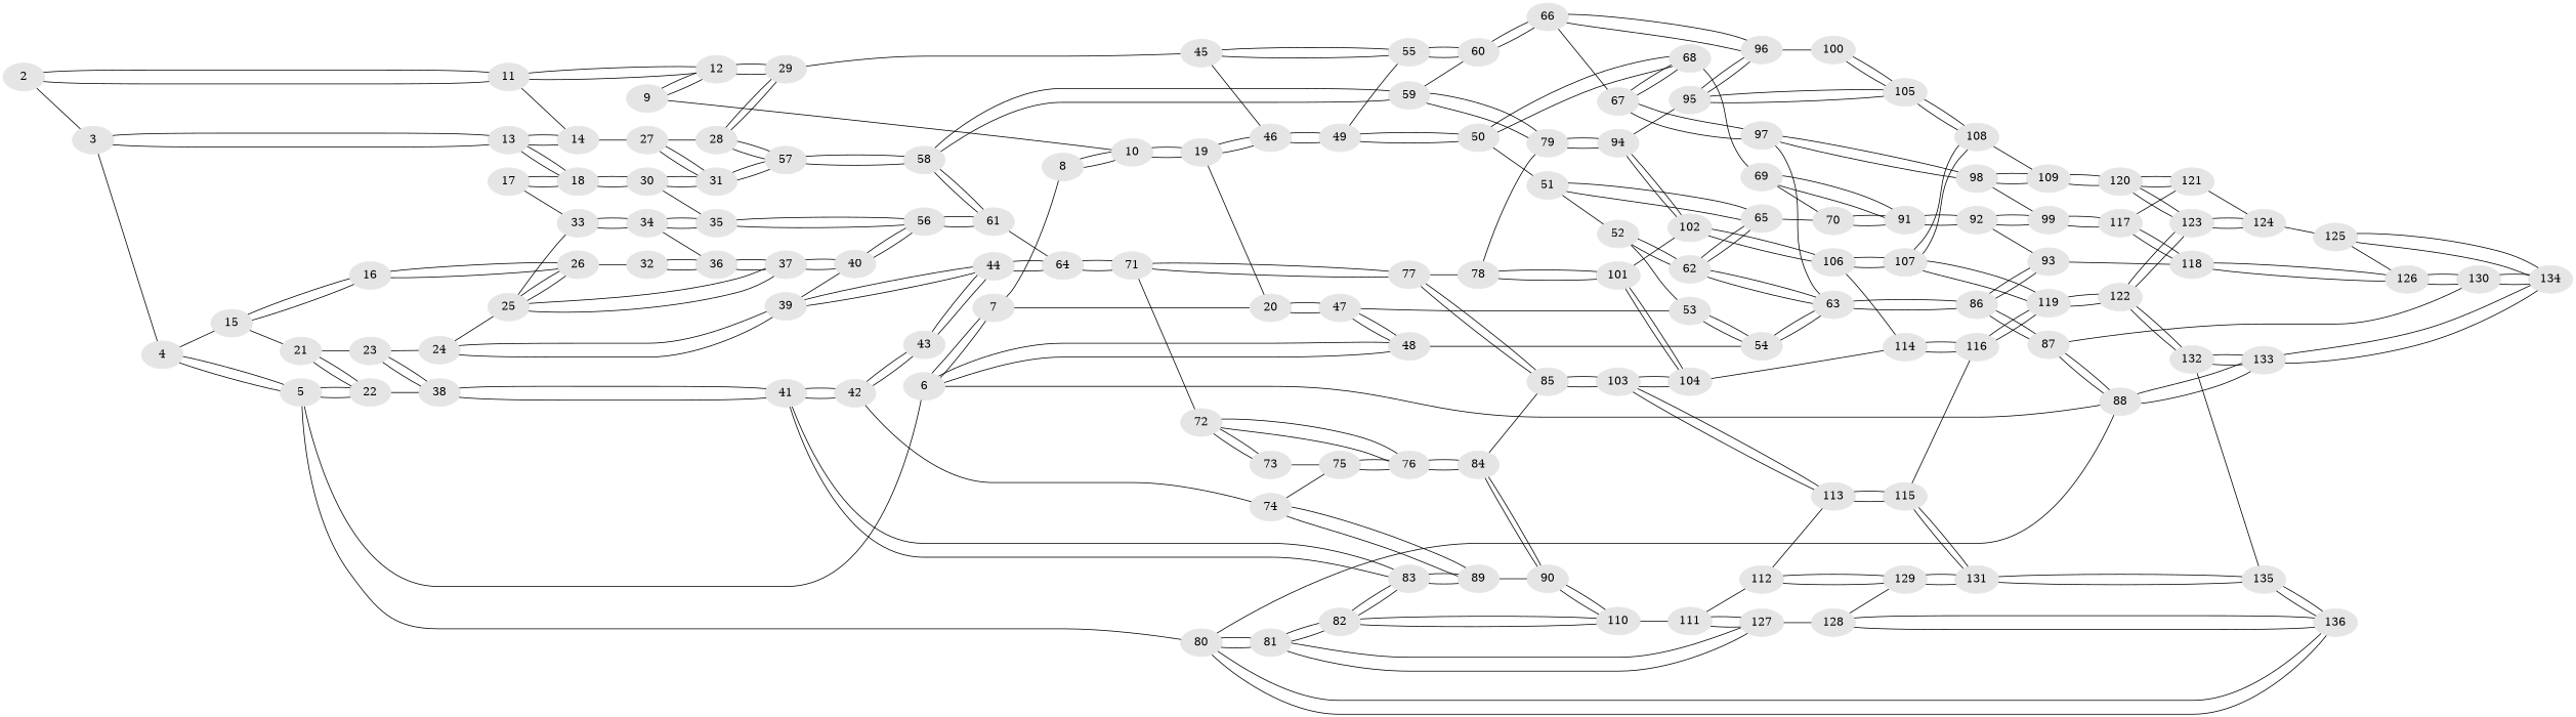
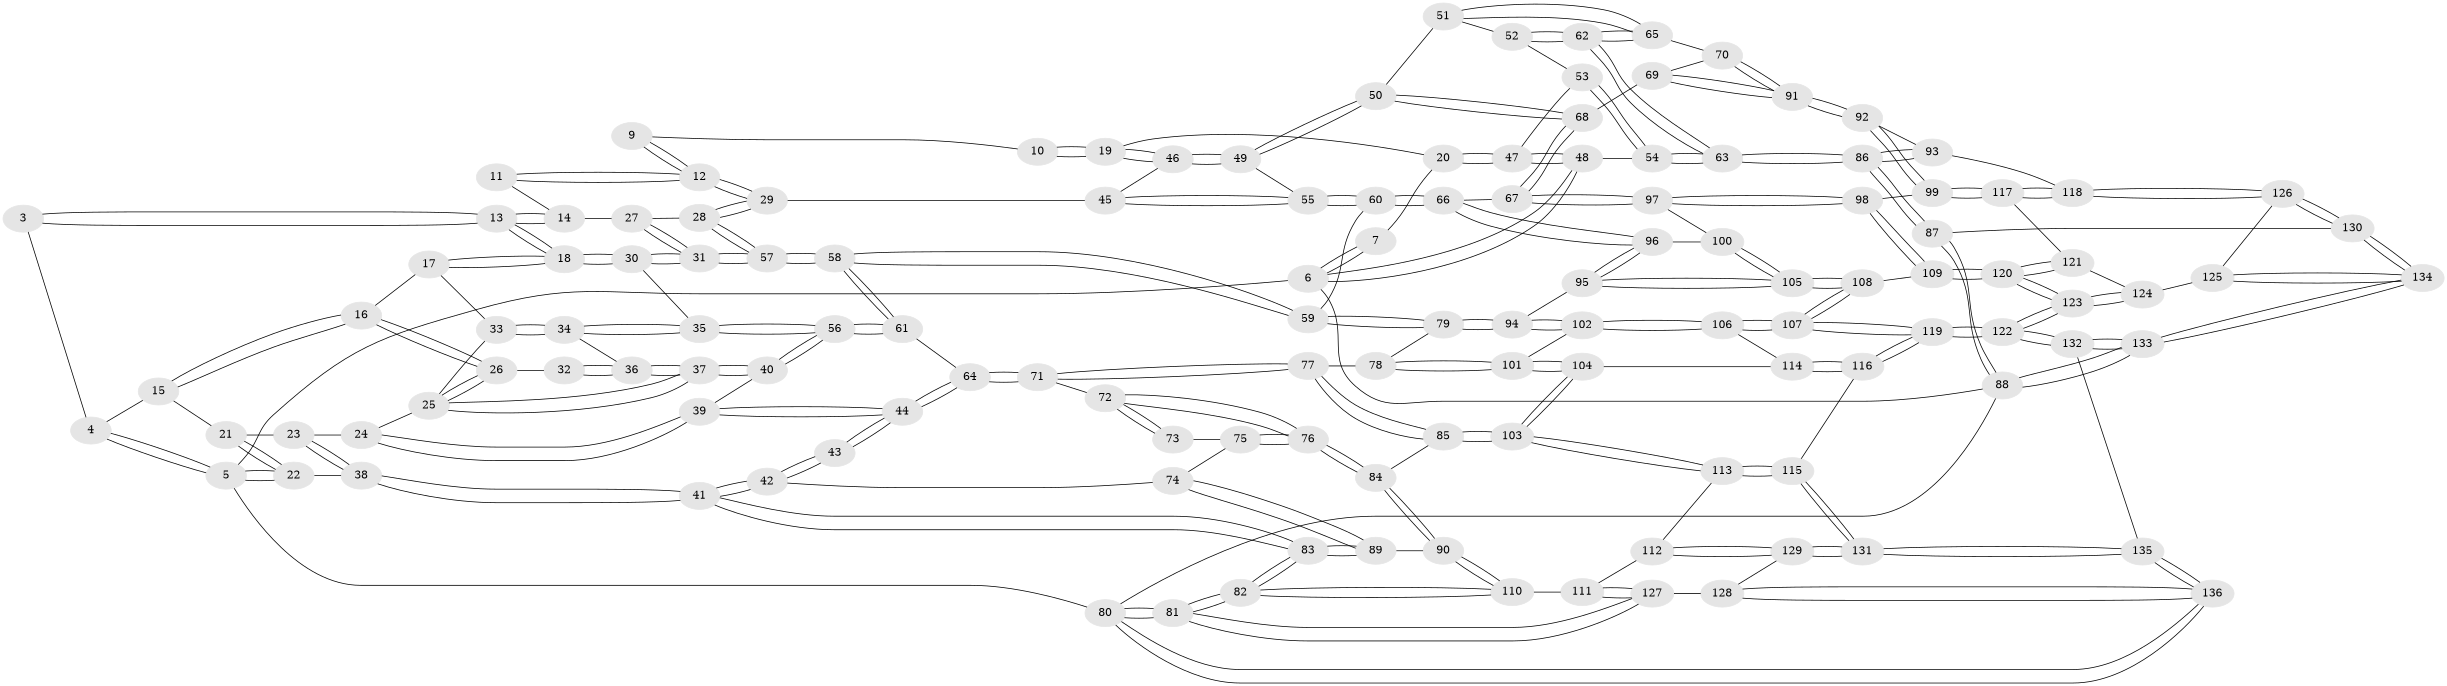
  graph {
    rankdir=LR
    node [color=gray90 style=filled]
-   2
    3
    11
    9
    10
    12
    4
    13
    14
    5
    15
    18
    6
    22
    80
    16
    21
    7
    48
    88
    38
    81
    136
-   8
    20
    54
    133
    47
    19
    29
    46
    27
    45
    30
    28
    31
    17
    26
    23
    33
    32
    34
    35
    49
    53
    24
    41
    25
    39
    37
    40
    44
    36
    57
    58
    55
    56
    61
    42
    83
    64
    43
    74
    89
    75
    71
    60
    50
    63
    51
    68
    52
    65
    69
    62
    70
    86
    66
    59
    79
    94
    67
    96
    87
    93
    72
    77
    91
    97
    100
    98
    92
    73
    76
    78
    85
    84
    90
    101
    103
    102
    104
    95
    82
    127
    110
    128
    111
    113
    130
    118
    134
    99
    117
    126
    105
    106
    108
    109
    120
    121
    114
    107
    115
    116
    119
    122
    123
    112
    129
    131
    135
    124
    132
    125
-   2 -- 3
-   2 -- 11
-   2 -- 11
    3 -- 4
    3 -- 13
    3 -- 13
    11 -- 12
    11 -- 12
    11 -- 14
    9 -- 10
    9 -- 12
    9 -- 12
    10 -- 19
    10 -- 19
    12 -- 29
    12 -- 29
    4 -- 5
    4 -- 5
    4 -- 15
    13 -- 14
    13 -- 14
    13 -- 18
    13 -- 18
    14 -- 27
    5 -- 6
    5 -- 22
    5 -- 22
    5 -- 80
    15 -- 16
    15 -- 16
    15 -- 21
    18 -- 30
    18 -- 30
    6 -- 7
    6 -- 7
    6 -- 48
    6 -- 48
    6 -- 88
    22 -- 38
    80 -- 88
    80 -- 81
    80 -- 81
    80 -- 136
    80 -- 136
+   16 -- 17
    16 -- 26
    16 -- 26
    21 -- 22
    21 -- 22
    21 -- 23
-   7 -- 8
    7 -- 20
    48 -- 54
    88 -- 133
    88 -- 133
    38 -- 41
    38 -- 41
    81 -- 82
    81 -- 82
    81 -- 127
    81 -- 127
-   8 -- 10
-   8 -- 10
    20 -- 47
    20 -- 47
    54 -- 63
    54 -- 63
    133 -- 134
    133 -- 134
    47 -- 48
    47 -- 48
    47 -- 53
    19 -- 20
    19 -- 46
    19 -- 46
    29 -- 45
    46 -- 49
    46 -- 49
    27 -- 28
    27 -- 31
    27 -- 31
    45 -- 46
    45 -- 55
    45 -- 55
    30 -- 31
    30 -- 31
    30 -- 35
    28 -- 29
    28 -- 29
    28 -- 57
    28 -- 57
    31 -- 57
    31 -- 57
    17 -- 18
    17 -- 18
    17 -- 33
    26 -- 32
    23 -- 38
    23 -- 38
    23 -- 24
    33 -- 34
    33 -- 34
    32 -- 36
    32 -- 36
    34 -- 35
    34 -- 35
    34 -- 36
    35 -- 56
    35 -- 56
    49 -- 55
    49 -- 50
    49 -- 50
    53 -- 54
    53 -- 54
    24 -- 25
    24 -- 39
    24 -- 39
    41 -- 42
    41 -- 42
    41 -- 83
    41 -- 83
    25 -- 26
    25 -- 26
    25 -- 33
    25 -- 37
    25 -- 37
    39 -- 40
    39 -- 44
    39 -- 44
    37 -- 40
    37 -- 40
    40 -- 56
    40 -- 56
    44 -- 64
    44 -- 64
    36 -- 37
    36 -- 37
    57 -- 58
    57 -- 58
    58 -- 61
    58 -- 61
    58 -- 59
    58 -- 59
    55 -- 60
    55 -- 60
    56 -- 61
    56 -- 61
    61 -- 64
    42 -- 43
    42 -- 43
    42 -- 74
    83 -- 89
    83 -- 89
    64 -- 71
    64 -- 71
    43 -- 44
    43 -- 44
    74 -- 89
    74 -- 89
    74 -- 75
    89 -- 90
    75 -- 76
    75 -- 76
    71 -- 72
    71 -- 77
    71 -- 77
    60 -- 66
    60 -- 66
    50 -- 51
    50 -- 68
    50 -- 68
    63 -- 86
    63 -- 86
    51 -- 52
    51 -- 65
    51 -- 65
    68 -- 69
    52 -- 53
    52 -- 62
    52 -- 62
    65 -- 70
    69 -- 70
    69 -- 91
    69 -- 91
    62 -- 63
    62 -- 63
    62 -- 65
    62 -- 65
    70 -- 91
    70 -- 91
    86 -- 87
    86 -- 87
    86 -- 93
    86 -- 93
    66 -- 67
    66 -- 96
    66 -- 96
    59 -- 60
    59 -- 79
    59 -- 79
    79 -- 94
    79 -- 94
    94 -- 102
    94 -- 102
    94 -- 95
    67 -- 68
    67 -- 68
    67 -- 97
    67 -- 97
    96 -- 100
    87 -- 88
    87 -- 88
    87 -- 130
    93 -- 118
    72 -- 73
    72 -- 73
    72 -- 76
    72 -- 76
    77 -- 78
    77 -- 85
    77 -- 85
    91 -- 92
    91 -- 92
-   97 -- 63
+   97 -- 100
    97 -- 98
    97 -- 98
    100 -- 105
    100 -- 105
    98 -- 99
    98 -- 109
    98 -- 109
    92 -- 93
    92 -- 99
    92 -- 99
    73 -- 75
    76 -- 84
    76 -- 84
    78 -- 79
    78 -- 101
    78 -- 101
    85 -- 103
    85 -- 103
    84 -- 85
    84 -- 90
    84 -- 90
    90 -- 110
    90 -- 110
    101 -- 102
    101 -- 104
    101 -- 104
    103 -- 104
    103 -- 104
    103 -- 113
    103 -- 113
    102 -- 106
    102 -- 106
    104 -- 114
    95 -- 96
    95 -- 96
    95 -- 105
    95 -- 105
    82 -- 83
    82 -- 83
    82 -- 110
    82 -- 110
    127 -- 128
    110 -- 111
    128 -- 136
    128 -- 136
    128 -- 129
    111 -- 127
    111 -- 127
    111 -- 112
    113 -- 115
    113 -- 115
    130 -- 134
    130 -- 134
    118 -- 126
    118 -- 126
    99 -- 117
    99 -- 117
    117 -- 118
    117 -- 118
    117 -- 121
    126 -- 130
    126 -- 130
    105 -- 108
    105 -- 108
    106 -- 114
    106 -- 107
    106 -- 107
    108 -- 109
    109 -- 120
    109 -- 120
    120 -- 121
    120 -- 121
    120 -- 123
    120 -- 123
    121 -- 124
    114 -- 116
    114 -- 116
    107 -- 108
    107 -- 108
    107 -- 119
    107 -- 119
    115 -- 116
    115 -- 131
    115 -- 131
    116 -- 119
    116 -- 119
    119 -- 122
    119 -- 122
    122 -- 123
    122 -- 123
    122 -- 132
    122 -- 132
    123 -- 124
    123 -- 124
    112 -- 113
    112 -- 129
    112 -- 129
    129 -- 131
    129 -- 131
    131 -- 135
    131 -- 135
    135 -- 136
    135 -- 136
    124 -- 125
    132 -- 133
    132 -- 133
    132 -- 135
    125 -- 134
    125 -- 134
    125 -- 126
  }
